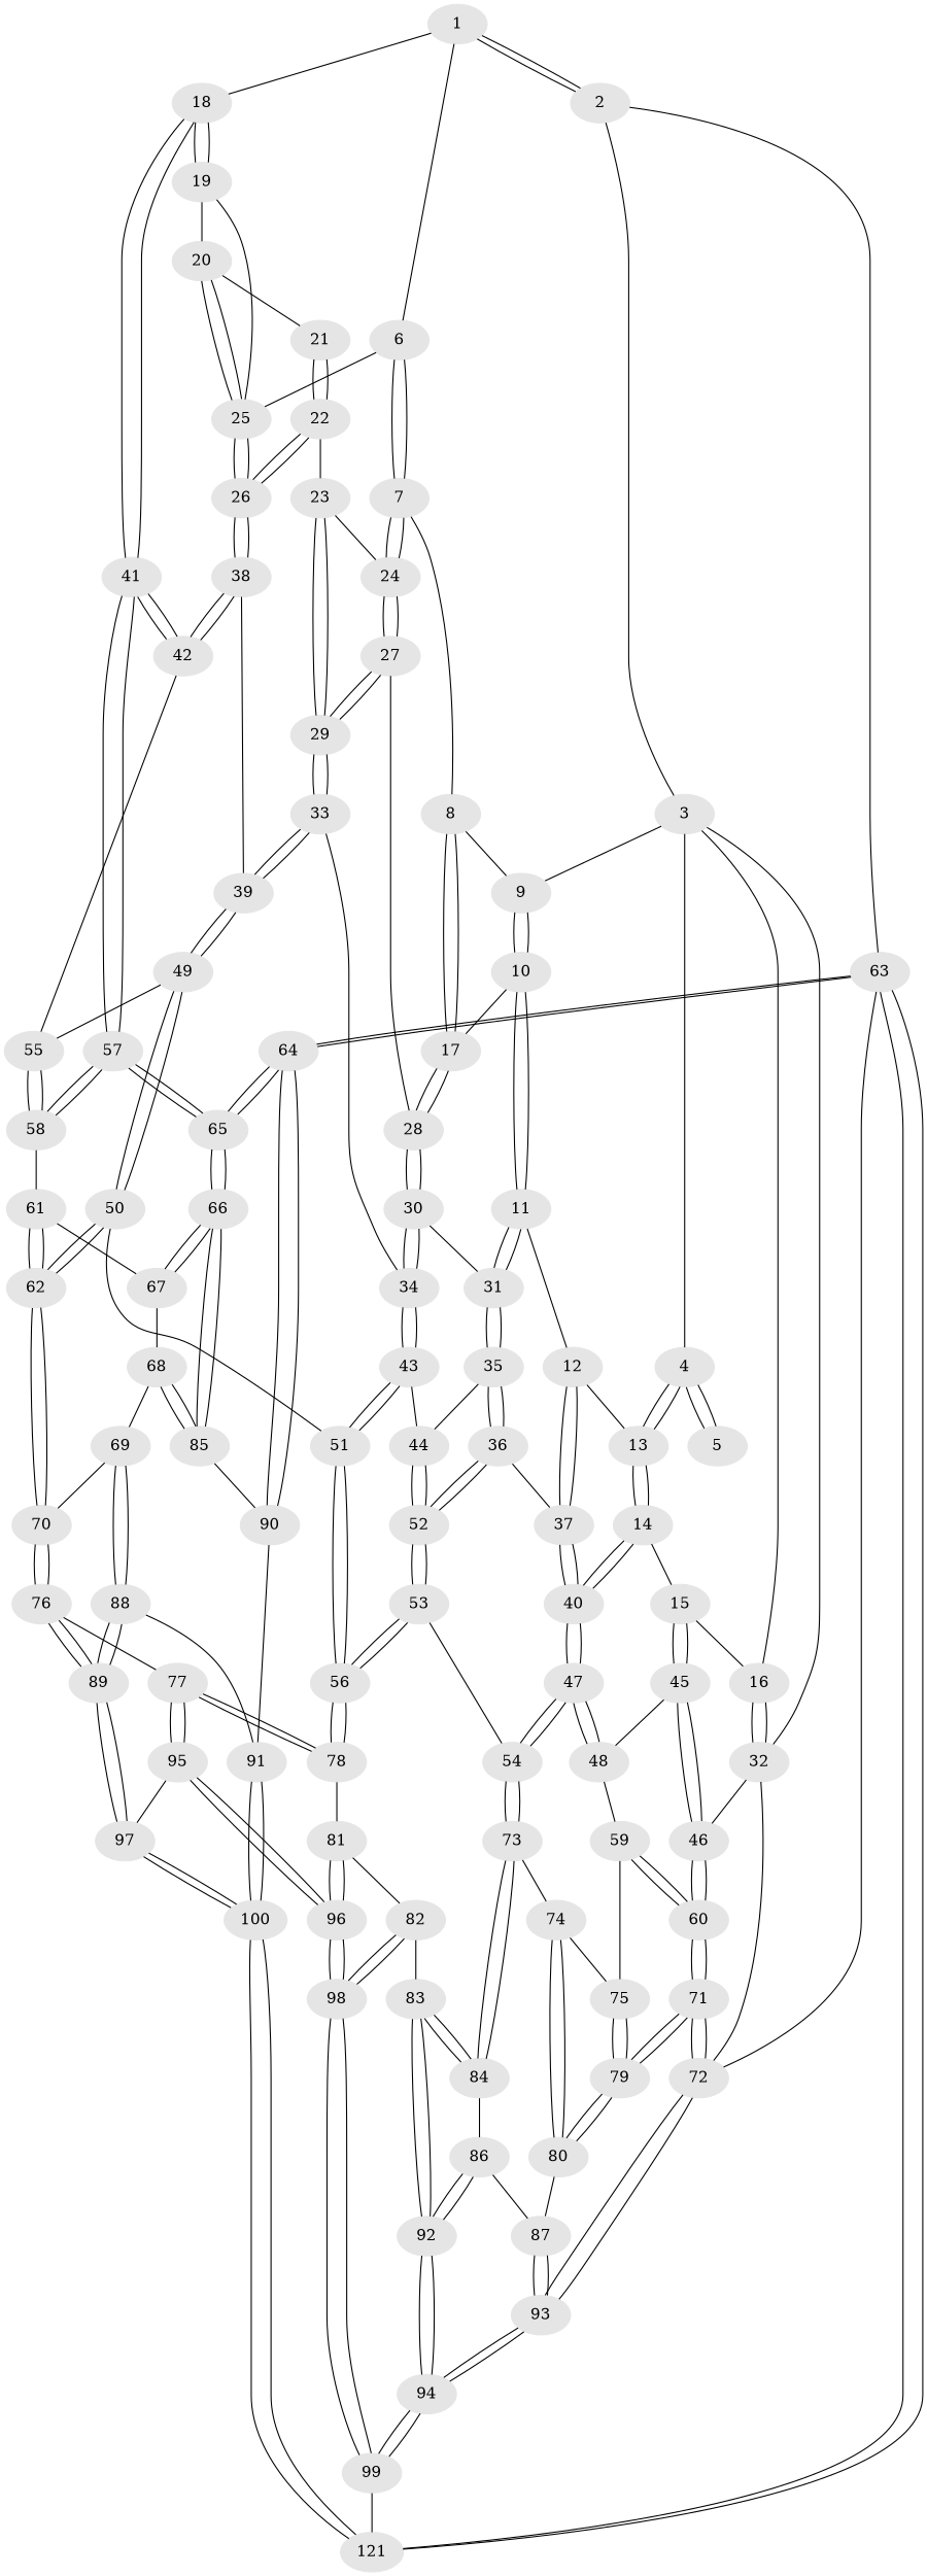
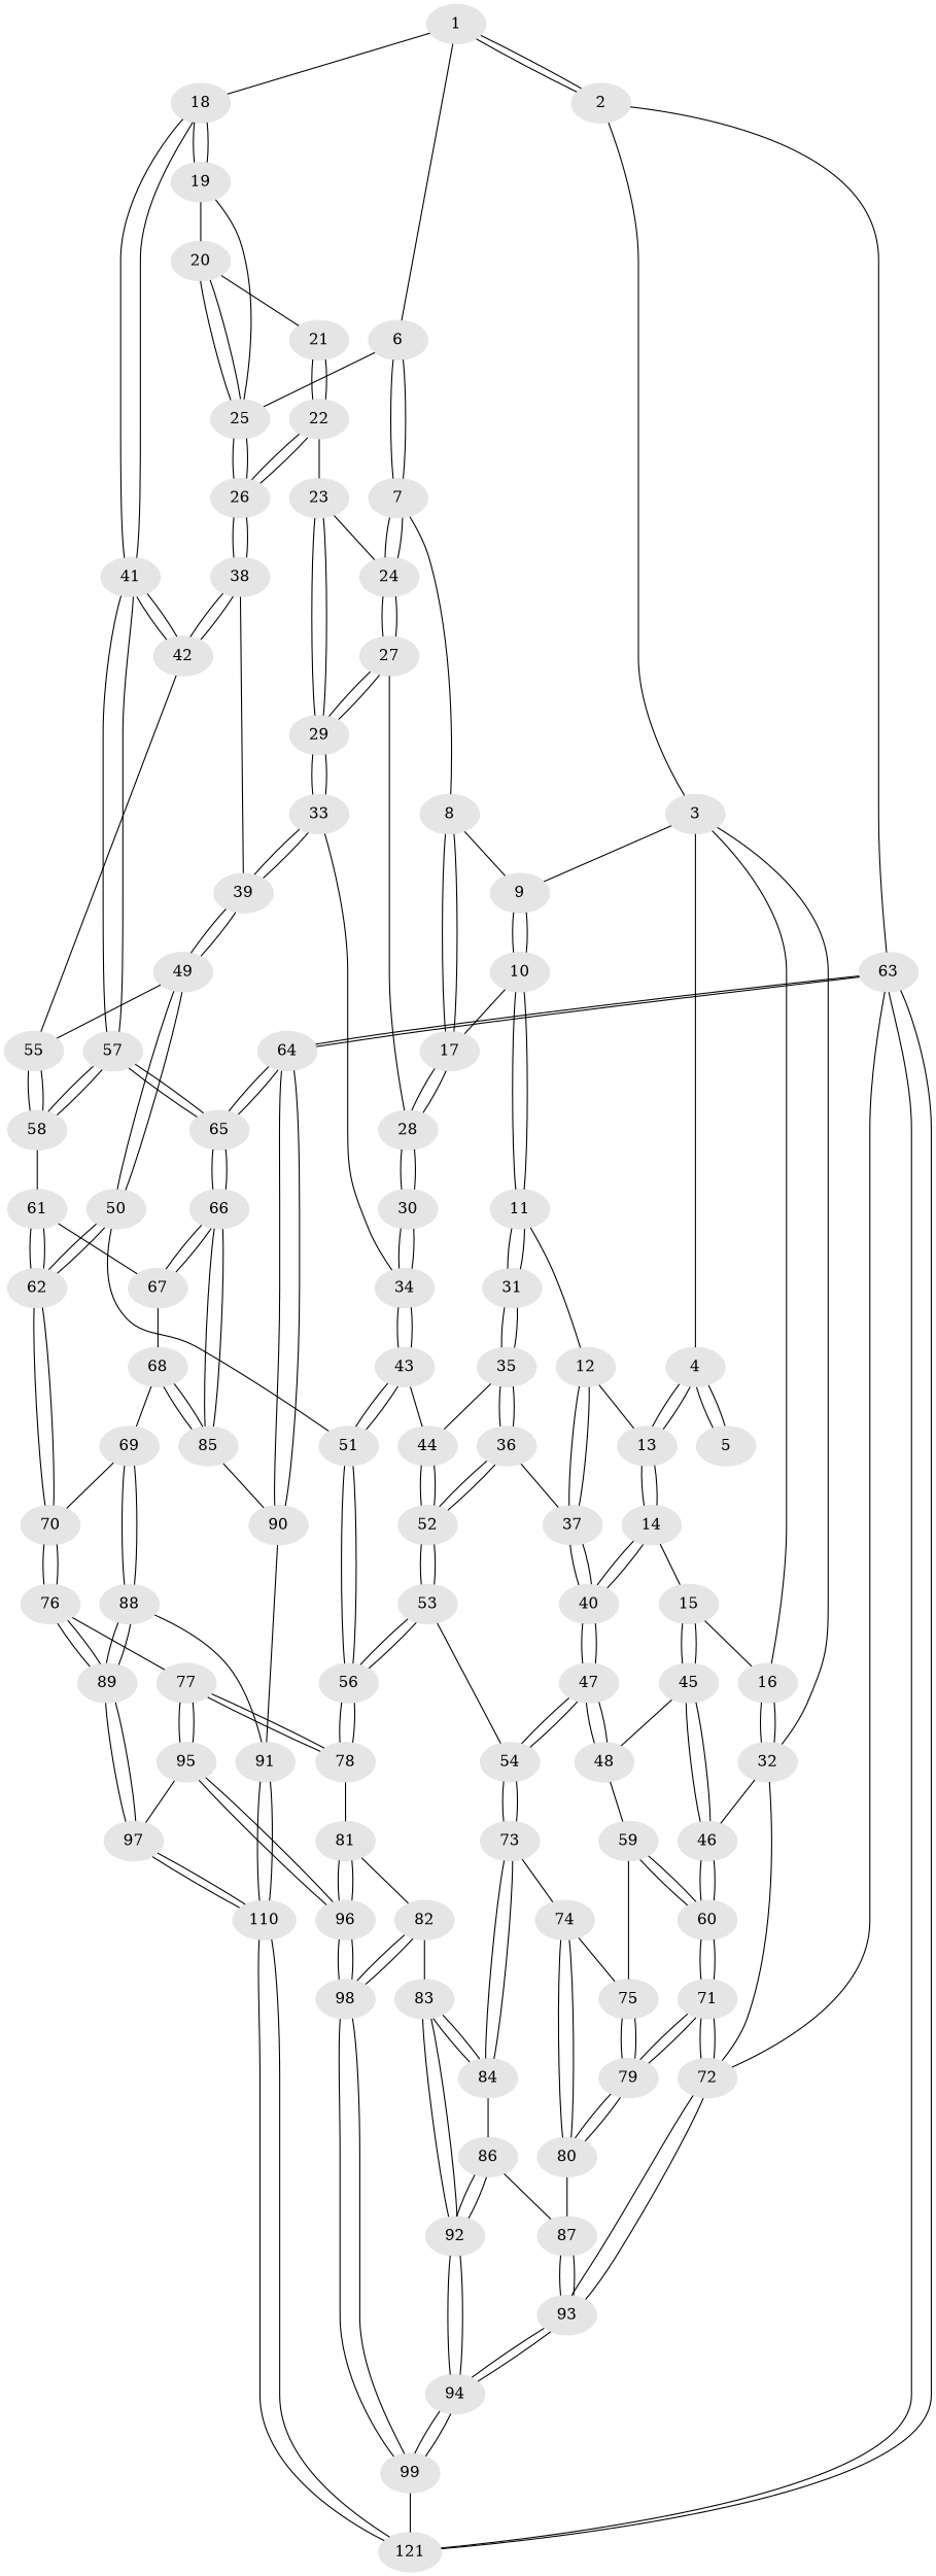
  graph {
    node [color=gray90 style=filled]
    1
    2
    6
    18
    3
    63
    7
    25
    4
    16
    32
    9
    19
    41
    72
    64
    n17 [label=121]
    5
    13
    46
    14
    10
    8
    24
    21
    22
    17
    27
    28
    11
    12
    31
    37
    35
    40
    15
    45
    47
    48
    30
    20
    42
    57
    26
    23
    29
    38
    33
    39
    34
    43
    36
    44
    60
    93
    49
    51
    52
    53
    55
    50
    54
    58
    65
    56
    59
    71
    73
    75
    62
    70
    78
    74
    84
    61
    81
    66
    67
    79
    68
    76
    90
    91
    85
    69
    88
    89
    77
    80
    94
    86
    87
    95
    97
    96
    82
    83
    98
    92
    99
-   100
+   100 [label=110]
    1 -- 2
    1 -- 2
    1 -- 6
    1 -- 18
    2 -- 3
    2 -- 63
    6 -- 7
    6 -- 7
    6 -- 25
    18 -- 19
    18 -- 19
    18 -- 41
    18 -- 41
    3 -- 4
    3 -- 16
    3 -- 32
    3 -- 9
    63 -- 72
    63 -- 64
    63 -- 64
    63 -- n17
    63 -- n17
    7 -- 8
    7 -- 24
    7 -- 24
    25 -- 26
    25 -- 26
    4 -- 5
    4 -- 5
    4 -- 13
    4 -- 13
    16 -- 32
    16 -- 32
    32 -- 72
    32 -- 46
    9 -- 10
    9 -- 10
    19 -- 25
    19 -- 20
    41 -- 42
    41 -- 42
    41 -- 57
    41 -- 57
    72 -- 93
    72 -- 93
    64 -- 65
    64 -- 65
    64 -- 90
    64 -- 90
    13 -- 14
    13 -- 14
    46 -- 60
    46 -- 60
    14 -- 40
    14 -- 40
    14 -- 15
    10 -- 17
    10 -- 11
    10 -- 11
    8 -- 9
    8 -- 17
    8 -- 17
    24 -- 27
    24 -- 27
    21 -- 22
    21 -- 22
    22 -- 26
    22 -- 26
    22 -- 23
    17 -- 28
    17 -- 28
    27 -- 28
    27 -- 29
    27 -- 29
    28 -- 30
    28 -- 30
    11 -- 12
    11 -- 31
    11 -- 31
    12 -- 13
    12 -- 37
    12 -- 37
    31 -- 35
    31 -- 35
    37 -- 40
    37 -- 40
    35 -- 36
    35 -- 36
    35 -- 44
    40 -- 47
    40 -- 47
    15 -- 16
    15 -- 45
    15 -- 45
    45 -- 46
    45 -- 46
    45 -- 48
    47 -- 48
    47 -- 48
    47 -- 54
    47 -- 54
    48 -- 59
-   30 -- 31
    30 -- 34
    30 -- 34
    20 -- 25
    20 -- 25
    20 -- 21
    42 -- 55
    57 -- 58
    57 -- 58
    57 -- 65
    57 -- 65
    26 -- 38
    26 -- 38
    23 -- 24
    23 -- 29
    23 -- 29
    29 -- 33
    29 -- 33
    38 -- 42
    38 -- 42
    38 -- 39
    33 -- 39
    33 -- 39
    33 -- 34
    39 -- 49
    39 -- 49
    34 -- 43
    34 -- 43
    43 -- 44
    43 -- 51
    43 -- 51
    36 -- 37
    36 -- 52
    36 -- 52
    44 -- 52
    44 -- 52
    60 -- 71
    60 -- 71
    93 -- 94
    93 -- 94
    49 -- 55
    49 -- 50
    49 -- 50
    51 -- 56
    51 -- 56
    52 -- 53
    52 -- 53
    53 -- 54
    53 -- 56
    53 -- 56
    55 -- 58
    55 -- 58
    50 -- 51
    50 -- 62
    50 -- 62
    54 -- 73
    54 -- 73
    58 -- 61
    65 -- 66
    65 -- 66
    56 -- 78
    56 -- 78
    59 -- 60
    59 -- 60
    59 -- 75
    71 -- 72
    71 -- 72
    71 -- 79
    71 -- 79
    73 -- 74
    73 -- 84
    73 -- 84
    75 -- 79
    75 -- 79
    62 -- 70
    62 -- 70
    70 -- 76
    70 -- 76
    78 -- 81
    74 -- 75
    74 -- 80
    74 -- 80
    84 -- 86
    61 -- 62
    61 -- 62
    61 -- 67
    81 -- 96
    81 -- 96
    81 -- 82
    66 -- 67
    66 -- 67
    66 -- 85
    66 -- 85
    67 -- 68
    79 -- 80
    79 -- 80
    68 -- 85
    68 -- 85
    68 -- 69
    76 -- 89
    76 -- 89
    76 -- 77
    90 -- 91
    91 -- 100
    91 -- 100
    85 -- 90
    69 -- 70
    69 -- 88
    69 -- 88
    88 -- 91
    88 -- 89
    88 -- 89
    89 -- 97
    89 -- 97
    77 -- 78
    77 -- 78
    77 -- 95
    77 -- 95
    80 -- 87
    94 -- 99
    94 -- 99
    86 -- 87
    86 -- 92
    86 -- 92
    87 -- 93
    87 -- 93
    95 -- 97
    95 -- 96
    95 -- 96
    97 -- 100
    97 -- 100
    96 -- 98
    96 -- 98
    82 -- 83
    82 -- 98
    82 -- 98
    83 -- 84
    83 -- 84
    83 -- 92
    83 -- 92
    98 -- 99
    98 -- 99
    92 -- 94
    92 -- 94
    99 -- n17
    100 -- n17
    100 -- n17
  }
